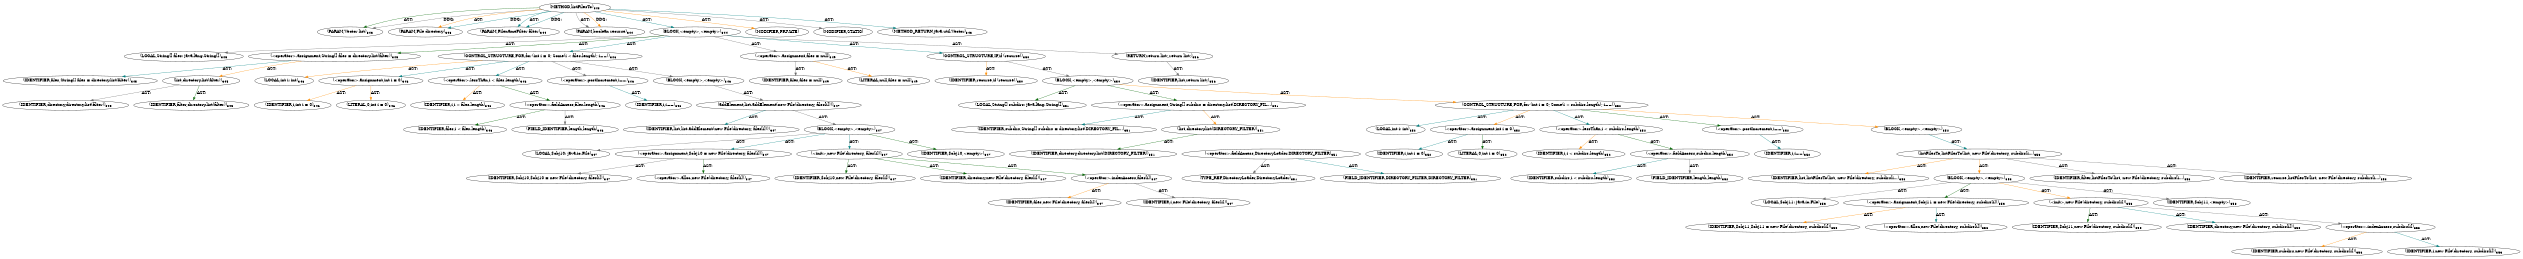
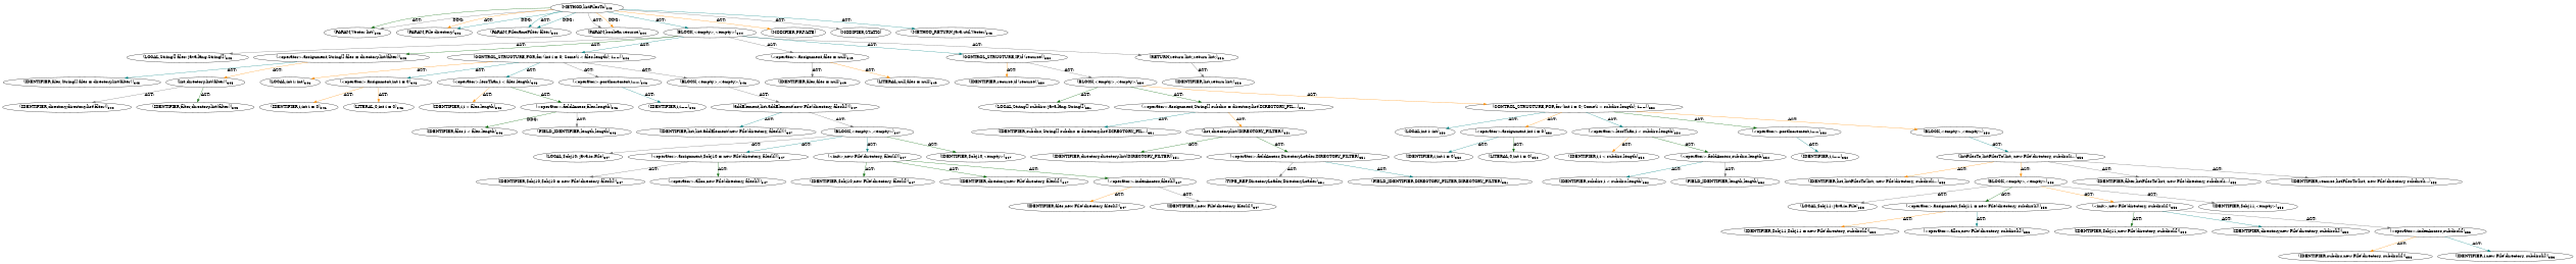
  digraph {
    edge [color=gray40]
    n1 [label=<(METHOD,listFilesTo)<SUB>343</SUB>>]
    n2 [label=<(PARAM,Vector list)<SUB>343</SUB>>]
    n3 [label=<(PARAM,File directory)<SUB>343</SUB>>]
    n4 [label=<(PARAM,FilenameFilter filter)<SUB>344</SUB>>]
    n5 [label=<(PARAM,boolean recurse)<SUB>344</SUB>>]
    n6 [label=<(BLOCK,&lt;empty&gt;,&lt;empty&gt;)<SUB>344</SUB>>]
    n7 [label=<(MODIFIER,PRIVATE)>]
    n8 [label=<(MODIFIER,STATIC)>]
    n9 [label=<(METHOD_RETURN,java.util.Vector)<SUB>343</SUB>>]
    n10 [label=<(LOCAL,String[] files: java.lang.String[])<SUB>345</SUB>>]
    n11 [label=<(&lt;operator&gt;.assignment,String[] files = directory.list(filter))<SUB>345</SUB>>]
    n12 [label=<(CONTROL_STRUCTURE,FOR,for (int i = 0; Some(i &lt; files.length); i++))<SUB>346</SUB>>]
    n13 [label=<(&lt;operator&gt;.assignment,files = null)<SUB>349</SUB>>]
    n14 [label=<(CONTROL_STRUCTURE,IF,if (recurse))<SUB>350</SUB>>]
    n15 [label=<(RETURN,return list;,return list;)<SUB>356</SUB>>]
    n16 [label=<(IDENTIFIER,files,String[] files = directory.list(filter))<SUB>345</SUB>>]
    n17 [label=<(list,directory.list(filter))<SUB>345</SUB>>]
    n18 [label=<(LOCAL,int i: int)<SUB>346</SUB>>]
    n19 [label=<(&lt;operator&gt;.assignment,int i = 0)<SUB>346</SUB>>]
    n20 [label=<(&lt;operator&gt;.lessThan,i &lt; files.length)<SUB>346</SUB>>]
    n21 [label=<(&lt;operator&gt;.postIncrement,i++)<SUB>346</SUB>>]
    n22 [label=<(BLOCK,&lt;empty&gt;,&lt;empty&gt;)<SUB>346</SUB>>]
    n23 [label=<(IDENTIFIER,files,files = null)<SUB>349</SUB>>]
    n24 [label=<(LITERAL,null,files = null)<SUB>349</SUB>>]
    n25 [label=<(IDENTIFIER,recurse,if (recurse))<SUB>350</SUB>>]
    n26 [label=<(BLOCK,&lt;empty&gt;,&lt;empty&gt;)<SUB>350</SUB>>]
    n27 [label=<(IDENTIFIER,list,return list;)<SUB>356</SUB>>]
    n28 [label=<(IDENTIFIER,directory,directory.list(filter))<SUB>345</SUB>>]
    n29 [label=<(IDENTIFIER,filter,directory.list(filter))<SUB>345</SUB>>]
    n30 [label=<(IDENTIFIER,i,int i = 0)<SUB>346</SUB>>]
    n31 [label=<(LITERAL,0,int i = 0)<SUB>346</SUB>>]
    n32 [label=<(IDENTIFIER,i,i &lt; files.length)<SUB>346</SUB>>]
    n33 [label=<(&lt;operator&gt;.fieldAccess,files.length)<SUB>346</SUB>>]
    n34 [label=<(IDENTIFIER,i,i++)<SUB>346</SUB>>]
    n35 [label=<(addElement,list.addElement(new File(directory, files[i])))<SUB>347</SUB>>]
    n36 [label=<(IDENTIFIER,files,i &lt; files.length)<SUB>346</SUB>>]
    n37 [label=<(FIELD_IDENTIFIER,length,length)<SUB>346</SUB>>]
    n38 [label=<(IDENTIFIER,list,list.addElement(new File(directory, files[i])))<SUB>347</SUB>>]
    n39 [label=<(BLOCK,&lt;empty&gt;,&lt;empty&gt;)<SUB>347</SUB>>]
    n40 [label=<(LOCAL,$obj10: java.io.File)<SUB>347</SUB>>]
    n41 [label=<(&lt;operator&gt;.assignment,$obj10 = new File(directory, files[i]))<SUB>347</SUB>>]
    n42 [label=<(&lt;init&gt;,new File(directory, files[i]))<SUB>347</SUB>>]
    n43 [label=<(IDENTIFIER,$obj10,&lt;empty&gt;)<SUB>347</SUB>>]
    n44 [label=<(IDENTIFIER,$obj10,$obj10 = new File(directory, files[i]))<SUB>347</SUB>>]
    n45 [label=<(&lt;operator&gt;.alloc,new File(directory, files[i]))<SUB>347</SUB>>]
    n46 [label=<(IDENTIFIER,$obj10,new File(directory, files[i]))<SUB>347</SUB>>]
    n47 [label=<(IDENTIFIER,directory,new File(directory, files[i]))<SUB>347</SUB>>]
    n48 [label=<(&lt;operator&gt;.indexAccess,files[i])<SUB>347</SUB>>]
    n49 [label=<(IDENTIFIER,files,new File(directory, files[i]))<SUB>347</SUB>>]
    n50 [label=<(IDENTIFIER,i,new File(directory, files[i]))<SUB>347</SUB>>]
    n51 [label=<(LOCAL,String[] subdirs: java.lang.String[])<SUB>351</SUB>>]
    n52 [label=<(&lt;operator&gt;.assignment,String[] subdirs = directory.list(DIRECTORY_FIL...)<SUB>351</SUB>>]
    n53 [label=<(CONTROL_STRUCTURE,FOR,for (int i = 0; Some(i &lt; subdirs.length); i++))<SUB>352</SUB>>]
    n54 [label=<(IDENTIFIER,subdirs,String[] subdirs = directory.list(DIRECTORY_FIL...)<SUB>351</SUB>>]
    n55 [label=<(list,directory.list(DIRECTORY_FILTER))<SUB>351</SUB>>]
    n56 [label=<(LOCAL,int i: int)<SUB>352</SUB>>]
    n57 [label=<(&lt;operator&gt;.assignment,int i = 0)<SUB>352</SUB>>]
    n58 [label=<(&lt;operator&gt;.lessThan,i &lt; subdirs.length)<SUB>352</SUB>>]
    n59 [label=<(&lt;operator&gt;.postIncrement,i++)<SUB>352</SUB>>]
    n60 [label=<(BLOCK,&lt;empty&gt;,&lt;empty&gt;)<SUB>352</SUB>>]
    n61 [label=<(IDENTIFIER,directory,directory.list(DIRECTORY_FILTER))<SUB>351</SUB>>]
    n62 [label=<(&lt;operator&gt;.fieldAccess,DirectoryLoader.DIRECTORY_FILTER)<SUB>351</SUB>>]
    n63 [label=<(TYPE_REF,DirectoryLoader,DirectoryLoader)<SUB>351</SUB>>]
    n64 [label=<(FIELD_IDENTIFIER,DIRECTORY_FILTER,DIRECTORY_FILTER)<SUB>351</SUB>>]
    n65 [label=<(IDENTIFIER,i,int i = 0)<SUB>352</SUB>>]
    n66 [label=<(LITERAL,0,int i = 0)<SUB>352</SUB>>]
    n67 [label=<(IDENTIFIER,i,i &lt; subdirs.length)<SUB>352</SUB>>]
    n68 [label=<(&lt;operator&gt;.fieldAccess,subdirs.length)<SUB>352</SUB>>]
    n69 [label=<(IDENTIFIER,i,i++)<SUB>352</SUB>>]
    n70 [label=<(listFilesTo,listFilesTo(list, new File(directory, subdirs[i...)<SUB>353</SUB>>]
    n71 [label=<(IDENTIFIER,subdirs,i &lt; subdirs.length)<SUB>352</SUB>>]
    n72 [label=<(FIELD_IDENTIFIER,length,length)<SUB>352</SUB>>]
    n73 [label=<(IDENTIFIER,list,listFilesTo(list, new File(directory, subdirs[i...)<SUB>353</SUB>>]
    n74 [label=<(BLOCK,&lt;empty&gt;,&lt;empty&gt;)<SUB>353</SUB>>]
    n75 [label=<(IDENTIFIER,filter,listFilesTo(list, new File(directory, subdirs[i...)<SUB>353</SUB>>]
    n76 [label=<(IDENTIFIER,recurse,listFilesTo(list, new File(directory, subdirs[i...)<SUB>353</SUB>>]
    n77 [label=<(LOCAL,$obj11: java.io.File)<SUB>353</SUB>>]
    n78 [label=<(&lt;operator&gt;.assignment,$obj11 = new File(directory, subdirs[i]))<SUB>353</SUB>>]
    n79 [label=<(&lt;init&gt;,new File(directory, subdirs[i]))<SUB>353</SUB>>]
    n80 [label=<(IDENTIFIER,$obj11,&lt;empty&gt;)<SUB>353</SUB>>]
    n81 [label=<(IDENTIFIER,$obj11,$obj11 = new File(directory, subdirs[i]))<SUB>353</SUB>>]
    n82 [label=<(&lt;operator&gt;.alloc,new File(directory, subdirs[i]))<SUB>353</SUB>>]
    n83 [label=<(IDENTIFIER,$obj11,new File(directory, subdirs[i]))<SUB>353</SUB>>]
    n84 [label=<(IDENTIFIER,directory,new File(directory, subdirs[i]))<SUB>353</SUB>>]
    n85 [label=<(&lt;operator&gt;.indexAccess,subdirs[i])<SUB>353</SUB>>]
    n86 [label=<(IDENTIFIER,subdirs,new File(directory, subdirs[i]))<SUB>353</SUB>>]
    n87 [label=<(IDENTIFIER,i,new File(directory, subdirs[i]))<SUB>353</SUB>>]
    n1 -> n2 [color=darkgreen label="AST: "]
    n1 -> n2 [label="DDG: "]
    n1 -> n3 [color=darkorange label="AST: "]
    n1 -> n3 [color=teal label="DDG: "]
    n1 -> n4 [color=teal label="AST: "]
    n1 -> n4 [color=teal label="DDG: "]
    n1 -> n5 [label="AST: "]
    n1 -> n5 [color=darkorange label="DDG: "]
    n1 -> n6 [color=teal label="AST: "]
    n1 -> n7 [color=darkorange label="AST: "]
    n1 -> n8 [label="AST: "]
    n1 -> n9 [color=teal label="AST: "]
    n6 -> n10 [label="AST: "]
    n6 -> n11 [color=darkgreen label="AST: "]
    n6 -> n12 [color=teal label="AST: "]
    n6 -> n13 [label="AST: "]
    n6 -> n14 [color=teal label="AST: "]
    n6 -> n15 [label="AST: "]
    n11 -> n16 [color=teal label="AST: "]
    n11 -> n17 [color=darkorange label="AST: "]
    n12 -> n18 [color=darkorange label="AST: "]
    n12 -> n19 [color=teal label="AST: "]
    n12 -> n20 [color=teal label="AST: "]
    n12 -> n21 [label="AST: "]
    n12 -> n22 [label="AST: "]
    n13 -> n23 [label="AST: "]
    n13 -> n24 [color=darkorange label="AST: "]
    n14 -> n25 [color=darkorange label="AST: "]
    n14 -> n26 [label="AST: "]
    n15 -> n27 [label="AST: "]
    n17 -> n28 [label="AST: "]
    n17 -> n29 [color=darkgreen label="AST: "]
    n19 -> n30 [color=darkorange label="AST: "]
    n19 -> n31 [color=darkorange label="AST: "]
    n20 -> n32 [color=darkorange label="AST: "]
    n20 -> n33 [color=darkgreen label="AST: "]
    n21 -> n34 [color=teal label="AST: "]
    n22 -> n35 [label="AST: "]
    n26 -> n51 [color=darkgreen label="AST: "]
    n26 -> n52 [color=darkgreen label="AST: "]
    n26 -> n53 [color=darkorange label="AST: "]
-   n33 -> n36 [color=darkgreen label="AST: "]
+   n33 -> n36 [color=darkgreen label="DDG: "]
    n33 -> n37 [label="AST: "]
    n35 -> n38 [color=teal label="AST: "]
    n35 -> n39 [label="AST: "]
    n39 -> n40 [label="AST: "]
    n39 -> n41 [color=teal label="AST: "]
    n39 -> n42 [color=teal label="AST: "]
    n39 -> n43 [color=darkgreen label="AST: "]
    n41 -> n44 [label="AST: "]
    n41 -> n45 [color=darkgreen label="AST: "]
    n42 -> n46 [color=darkgreen label="AST: "]
    n42 -> n47 [color=darkgreen label="AST: "]
    n42 -> n48 [color=darkgreen label="AST: "]
    n48 -> n49 [color=darkorange label="AST: "]
    n48 -> n50 [label="AST: "]
    n52 -> n54 [color=teal label="AST: "]
    n52 -> n55 [color=darkorange label="AST: "]
    n53 -> n56 [color=teal label="AST: "]
    n53 -> n57 [color=darkorange label="AST: "]
    n53 -> n58 [color=teal label="AST: "]
    n53 -> n59 [color=darkgreen label="AST: "]
    n53 -> n60 [color=darkorange label="AST: "]
    n55 -> n61 [color=darkgreen label="AST: "]
+   n55 -> n62 [color=darkgreen label="AST: "]
    n57 -> n65 [color=teal label="AST: "]
    n57 -> n66 [color=darkgreen label="AST: "]
    n58 -> n67 [color=darkorange label="AST: "]
    n58 -> n68 [color=darkgreen label="AST: "]
    n59 -> n69 [color=teal label="AST: "]
    n60 -> n70 [color=teal label="AST: "]
    n62 -> n63 [label="AST: "]
    n62 -> n64 [color=teal label="AST: "]
    n68 -> n71 [color=teal label="AST: "]
    n68 -> n72 [label="AST: "]
    n70 -> n73 [color=darkorange label="AST: "]
    n70 -> n74 [color=darkorange label="AST: "]
    n70 -> n75 [label="AST: "]
    n70 -> n76 [label="AST: "]
    n74 -> n77 [label="AST: "]
    n74 -> n78 [color=darkgreen label="AST: "]
    n74 -> n79 [color=darkorange label="AST: "]
    n74 -> n80 [label="AST: "]
    n78 -> n81 [color=darkorange label="AST: "]
    n78 -> n82 [color=teal label="AST: "]
    n79 -> n83 [color=darkgreen label="AST: "]
    n79 -> n84 [color=teal label="AST: "]
    n79 -> n85 [label="AST: "]
    n85 -> n86 [color=darkorange label="AST: "]
    n85 -> n87 [color=teal label="AST: "]
  }
